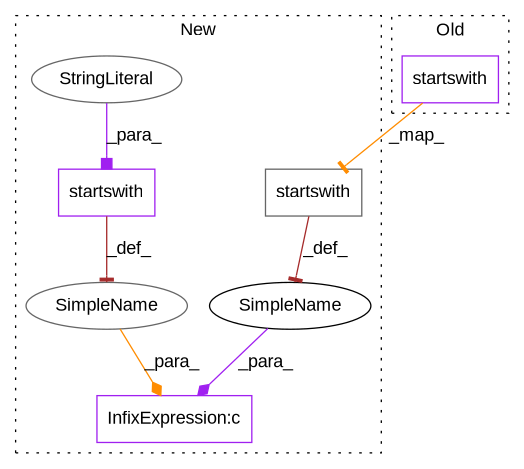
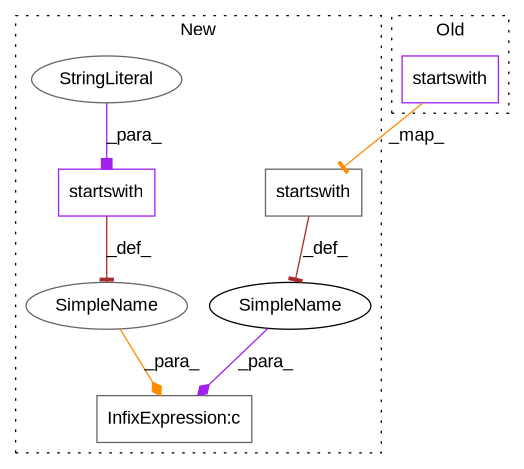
  digraph {
    fontname="Liberation Sans"
    node [a=32 l="11,1" shape=box color=gray40 fontname="Liberation Sans"]
    edge [color=brown arrowhead=tee fontname="Liberation Sans"]
    n1 [label=startswith s="8436,8456"]
    n2 [a=42 label=SimpleName shape=ellipse color=black l=""]
-   n3 [a=27 l=4 label="InfixExpression:c" s=8457 color=purple]
+   n3 [a=27 l=4 label="InfixExpression:c" s=8457]
    n4 [a=42 label=SimpleName shape=ellipse l=""]
    n5 [label=startswith s="8527,8548" color=purple]
    n6 [a=45 l=10 label=StringLiteral s=8538 shape=ellipse]
    n7 [label=startswith s="8261,8281" color=purple]
    subgraph cluster_1 {
      label=New
      style=dotted
      n1
      n2
      n3
      n4
      n5
      n6
    }
    subgraph cluster_2 {
      label=Old
      style=dotted
      n7
    }
    n1 -> n2 [label=_def_]
    n2 -> n3 [label=_para_ color=purple arrowhead=diamond]
    n4 -> n3 [label=_para_ color=darkorange arrowhead=diamond]
    n5 -> n4 [label=_def_]
    n6 -> n5 [label=_para_ color=purple arrowhead=box]
    n7 -> n1 [label=_map_ color=darkorange]
  }
